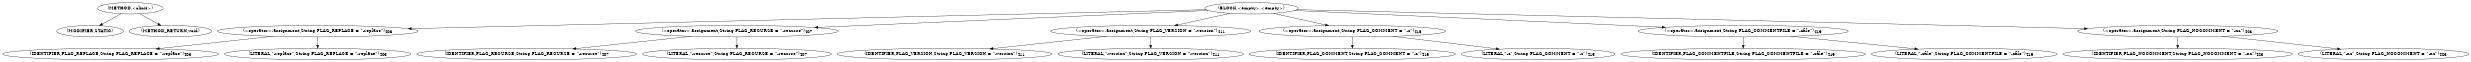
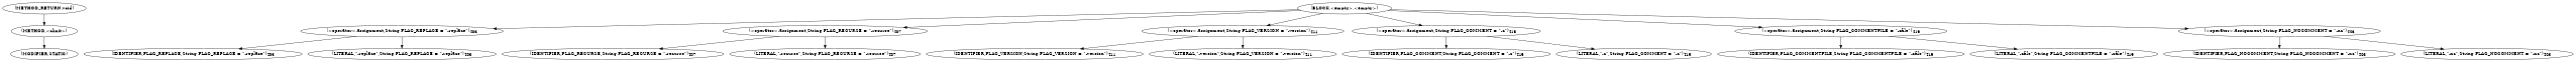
  digraph {
    n1 [label=<(METHOD,&lt;clinit&gt;)>]
    n2 [label=<(MODIFIER,STATIC)>]
    n3 [label=<(METHOD_RETURN,void)>]
    n4 [label=<(BLOCK,&lt;empty&gt;,&lt;empty&gt;)>]
    n5 [label=<(&lt;operator&gt;.assignment,String FLAG_REPLACE = &quot;-replace&quot;)<SUB>403</SUB>>]
    n6 [label=<(&lt;operator&gt;.assignment,String FLAG_RECURSE = &quot;-recurse&quot;)<SUB>407</SUB>>]
    n7 [label=<(&lt;operator&gt;.assignment,String FLAG_VERSION = &quot;-version&quot;)<SUB>411</SUB>>]
    n8 [label=<(&lt;operator&gt;.assignment,String FLAG_COMMENT = &quot;-c&quot;)<SUB>415</SUB>>]
    n9 [label=<(&lt;operator&gt;.assignment,String FLAG_COMMENTFILE = &quot;-cfile&quot;)<SUB>419</SUB>>]
    n10 [label=<(&lt;operator&gt;.assignment,String FLAG_NOCOMMENT = &quot;-nc&quot;)<SUB>423</SUB>>]
    n11 [label=<(IDENTIFIER,FLAG_REPLACE,String FLAG_REPLACE = &quot;-replace&quot;)<SUB>403</SUB>>]
    n12 [label=<(LITERAL,&quot;-replace&quot;,String FLAG_REPLACE = &quot;-replace&quot;)<SUB>403</SUB>>]
    n13 [label=<(IDENTIFIER,FLAG_RECURSE,String FLAG_RECURSE = &quot;-recurse&quot;)<SUB>407</SUB>>]
    n14 [label=<(LITERAL,&quot;-recurse&quot;,String FLAG_RECURSE = &quot;-recurse&quot;)<SUB>407</SUB>>]
    n15 [label=<(IDENTIFIER,FLAG_VERSION,String FLAG_VERSION = &quot;-version&quot;)<SUB>411</SUB>>]
    n16 [label=<(LITERAL,&quot;-version&quot;,String FLAG_VERSION = &quot;-version&quot;)<SUB>411</SUB>>]
    n17 [label=<(IDENTIFIER,FLAG_COMMENT,String FLAG_COMMENT = &quot;-c&quot;)<SUB>415</SUB>>]
    n18 [label=<(LITERAL,&quot;-c&quot;,String FLAG_COMMENT = &quot;-c&quot;)<SUB>415</SUB>>]
    n19 [label=<(IDENTIFIER,FLAG_COMMENTFILE,String FLAG_COMMENTFILE = &quot;-cfile&quot;)<SUB>419</SUB>>]
    n20 [label=<(LITERAL,&quot;-cfile&quot;,String FLAG_COMMENTFILE = &quot;-cfile&quot;)<SUB>419</SUB>>]
    n21 [label=<(IDENTIFIER,FLAG_NOCOMMENT,String FLAG_NOCOMMENT = &quot;-nc&quot;)<SUB>423</SUB>>]
    n22 [label=<(LITERAL,&quot;-nc&quot;,String FLAG_NOCOMMENT = &quot;-nc&quot;)<SUB>423</SUB>>]
    n1 -> n2
-   n1 -> n3
+   n3 -> n1
    n4 -> n5
    n4 -> n6
    n4 -> n7
    n4 -> n8
    n4 -> n9
    n4 -> n10
    n5 -> n11
    n5 -> n12
    n6 -> n13
    n6 -> n14
    n7 -> n15
    n7 -> n16
    n8 -> n17
    n8 -> n18
    n9 -> n19
    n9 -> n20
    n10 -> n21
    n10 -> n22
  }
